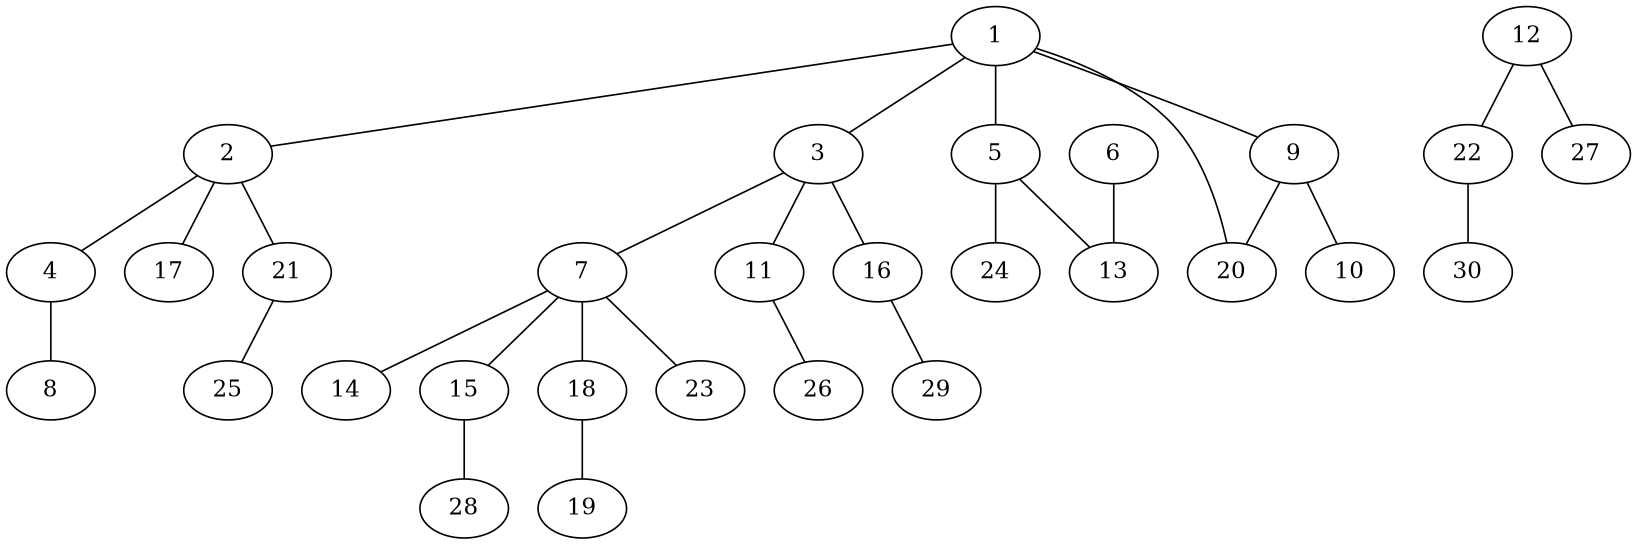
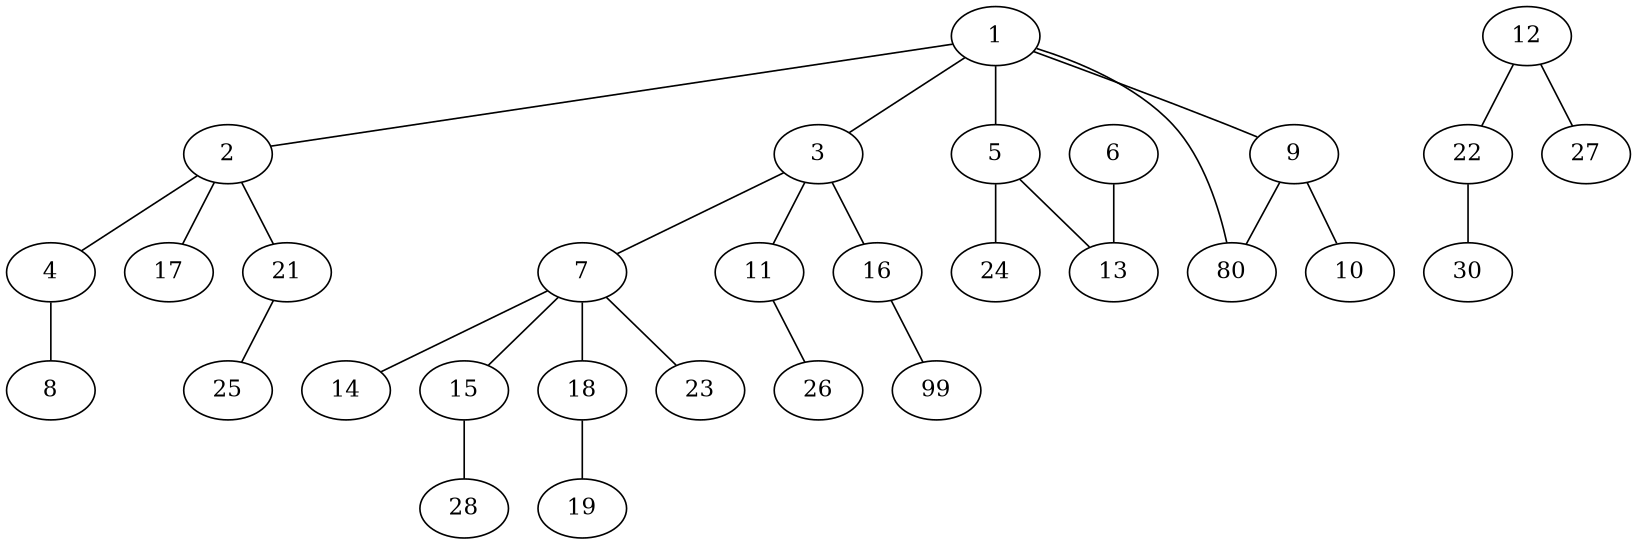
  graph {
    1
    2
    3
    5
    9
-   20
+   20 [label=80]
    4
    17
    21
    7
    11
    16
    24
    13
    10
    12
    22
    27
    8
    25
    14
    15
    18
    23
    26
-   29
+   29 [label=99]
    6
    30
    28
    19
    1 -- 2
    1 -- 3
    1 -- 5
    1 -- 9
    1 -- 20
    2 -- 4
    2 -- 17
    2 -- 21
    3 -- 7
    3 -- 11
    3 -- 16
    5 -- 24
    5 -- 13
    9 -- 20
    9 -- 10
    4 -- 8
    21 -- 25
    7 -- 14
    7 -- 15
    7 -- 18
    7 -- 23
    11 -- 26
    16 -- 29
    12 -- 22
    12 -- 27
    22 -- 30
    15 -- 28
    18 -- 19
    6 -- 13
  }
